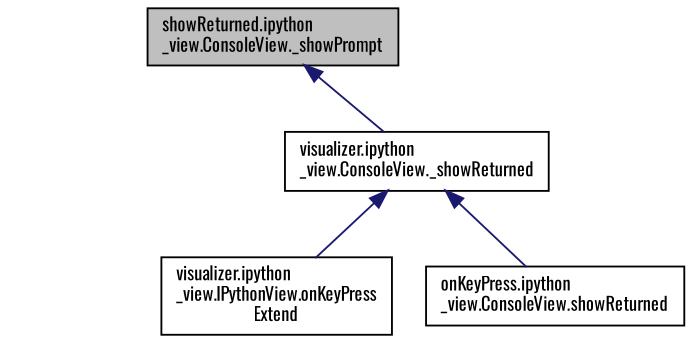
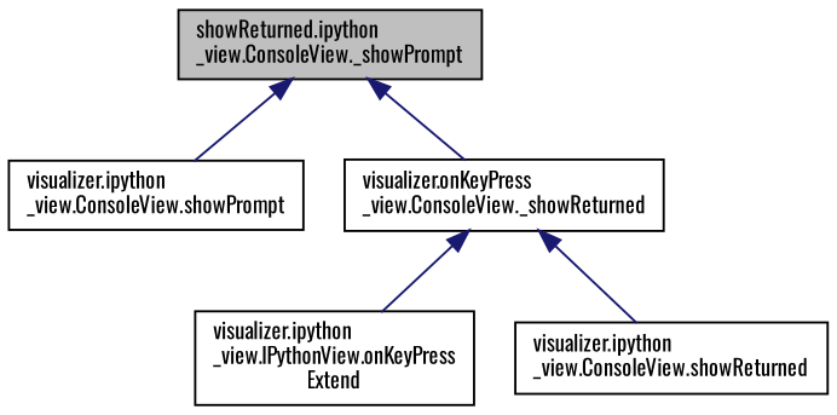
  digraph {
    fontname=Oswald
    rankdir=TB
    node [color=black fillcolor=white fontname=Oswald fontsize=10 shape=record style=filled]
    edge [color=midnightblue dir=back fontname=Oswald fontsize=10 labelfontname=Helvetica labelfontsize=10 style=solid]
    n1 [fillcolor=grey75 fontcolor=black height=0.2 label="showReturned.ipython\l_view.ConsoleView._showPrompt" width=0.4]
-   n3 [height=0.2 label="visualizer.ipython\l_view.ConsoleView._showReturned" width=0.4]
+   n2 [height=0.2 label="visualizer.ipython\l_view.ConsoleView.showPrompt" width=0.4]
+   n3 [height=0.2 label="visualizer.onKeyPress\l_view.ConsoleView._showReturned" width=0.4]
    n4 [height=0.2 label="visualizer.ipython\l_view.IPythonView.onKeyPress\lExtend" width=0.4]
-   n5 [height=0.2 label="onKeyPress.ipython\l_view.ConsoleView.showReturned" width=0.4]
+   n5 [height=0.2 label="visualizer.ipython\l_view.ConsoleView.showReturned" width=0.4]
+   n1 -> n2
    n1 -> n3
    n3 -> n4
    n3 -> n5
  }
